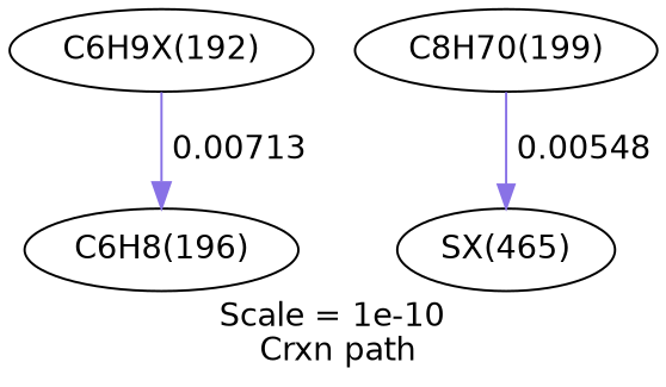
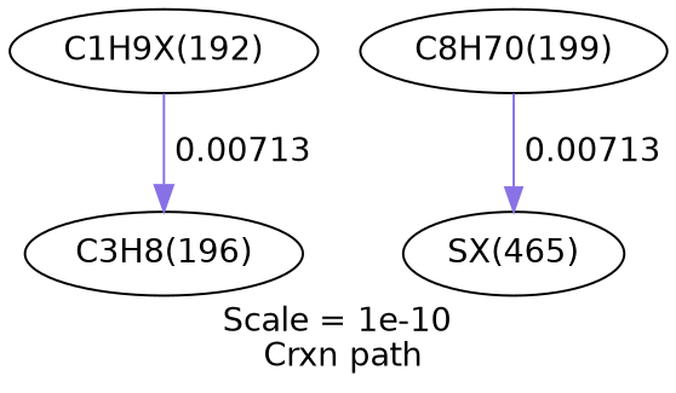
  digraph {
    fontname=Helvetica
    label="Scale = 1e-10\l Crxn path"
    node [fontname=Helvetica]
    edge [fontname=Helvetica style=solid]
-   n1 [label="C6H9X(192)"]
-   n2 [label="C6H8(196)"]
+   n1 [label="C1H9X(192)"]
+   n2 [label="C3H8(196)"]
    n3 [label="C8H70(199)"]
    n4 [label="SX(465)"]
    n1 -> n2 [arrowsize=1.13 color="0.7, 0.507, 0.9" label=" 0.00713"]
-   n3 -> n4 [arrowsize=1.03 color="0.7, 0.505, 0.9" label=" 0.00548"]
+   n3 -> n4 [arrowsize=1.03 color="0.7, 0.505, 0.9" label=" 0.00713"]
  }
